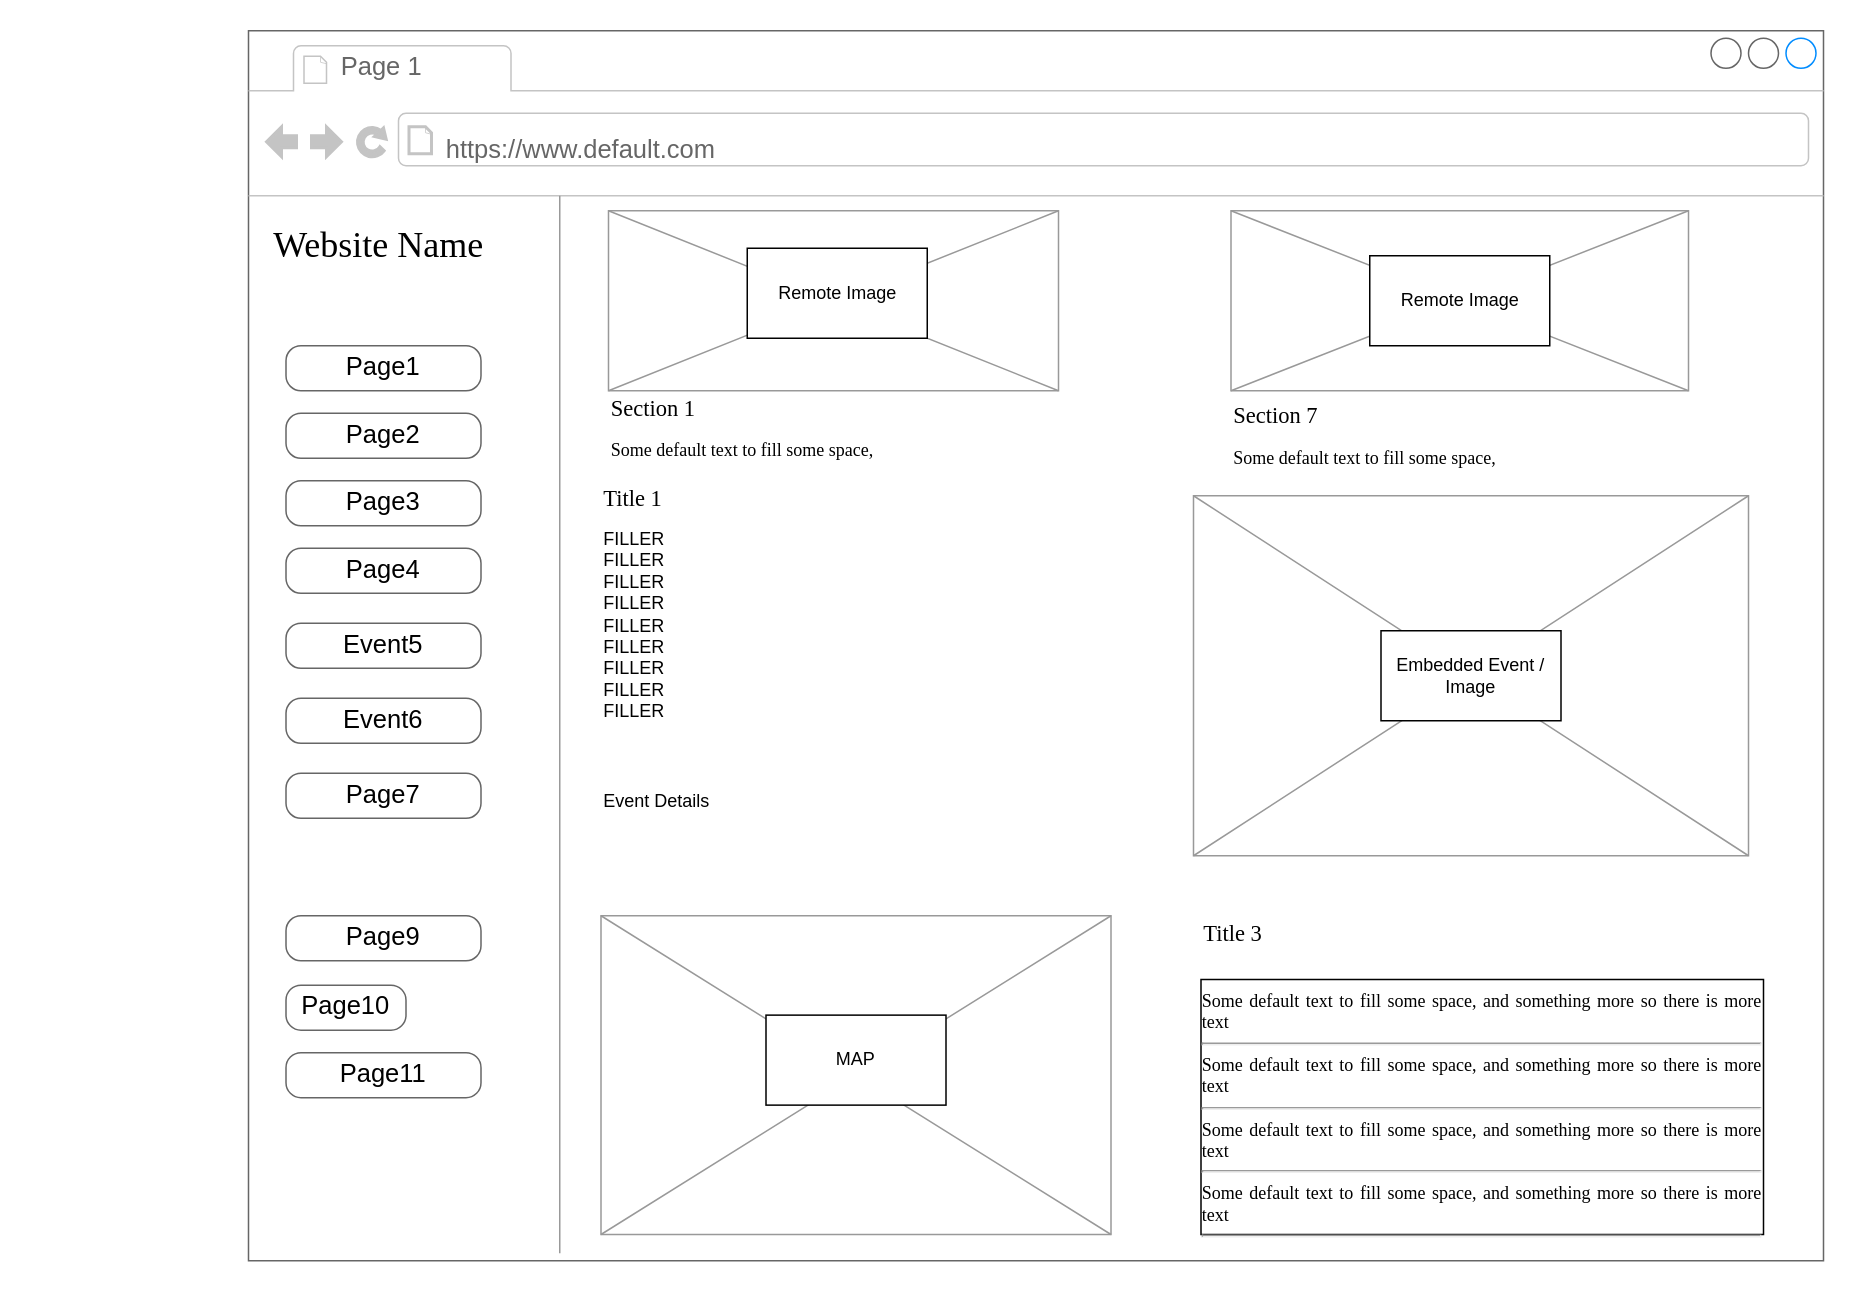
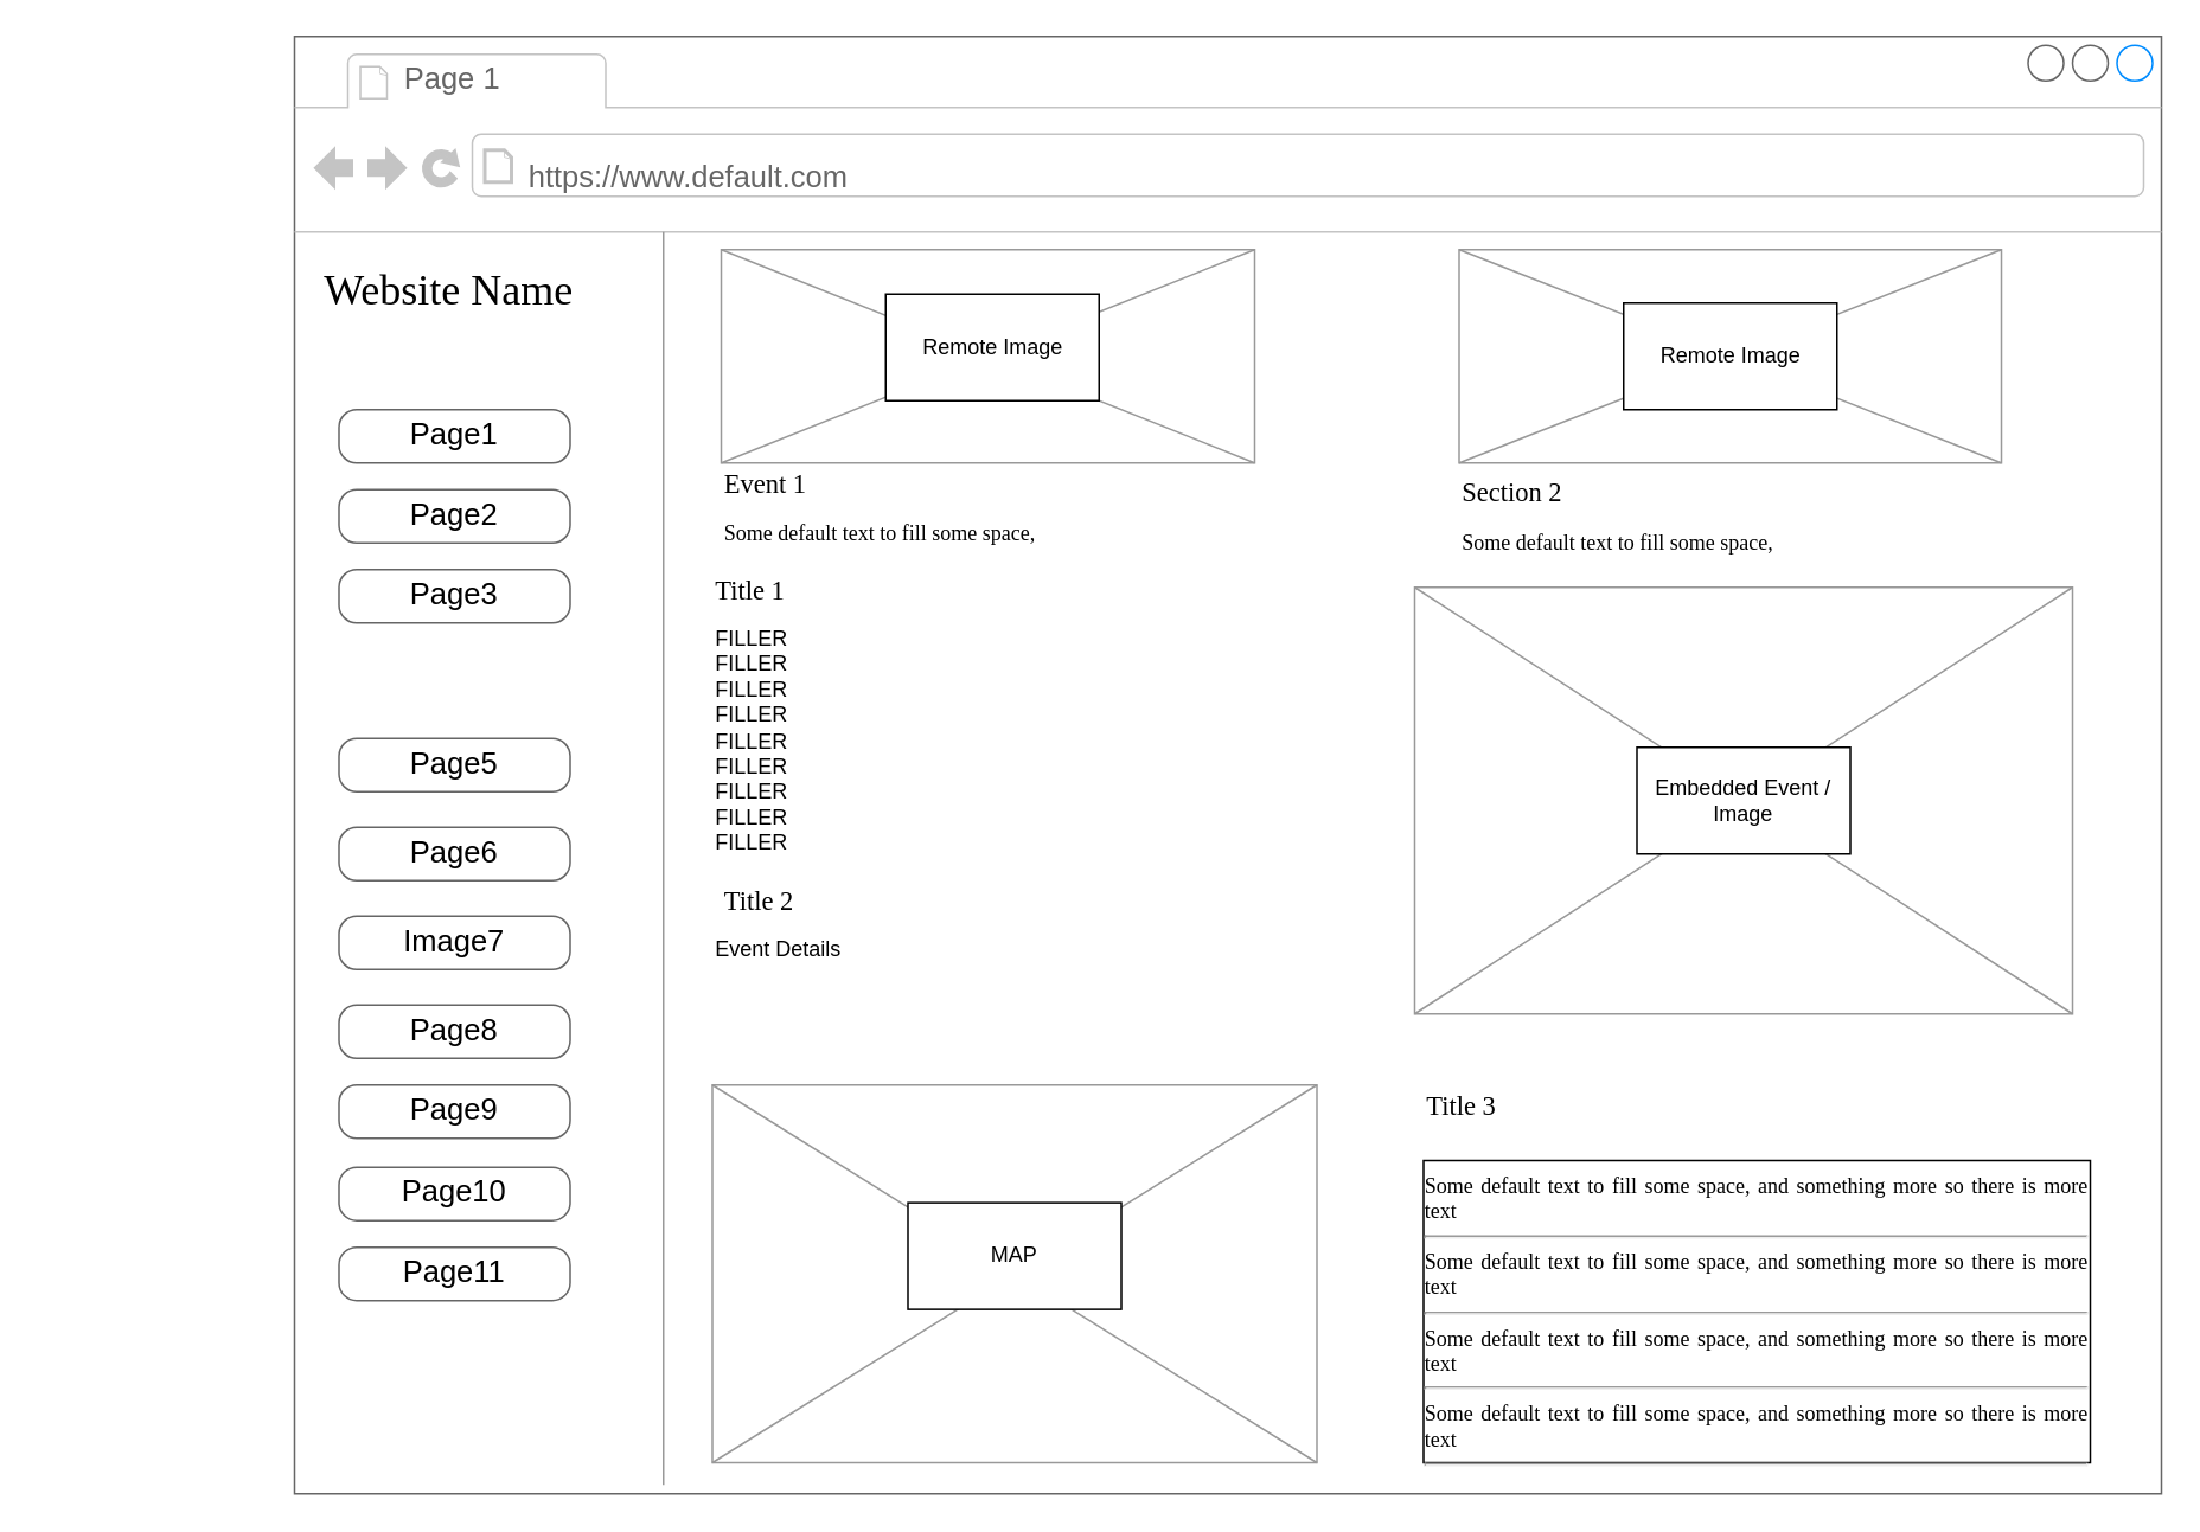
  <mxCell id="0" />
  <mxCell id="1" parent="0" />
  <mxCell id="2" value="" style="strokeWidth=1;shadow=0;dashed=0;align=center;html=1;shape=mxgraph.mockup.containers.browserWindow;rSize=0;strokeColor=#666666;mainText=,;recursiveResize=0;rounded=0;labelBackgroundColor=none;fontFamily=Verdana;fontSize=12" parent="1" vertex="1"><mxGeometry x="165" y="20" width="1050" height="820" as="geometry" /></mxCell>
  <mxCell id="3" value="Page 1" style="strokeWidth=1;shadow=0;dashed=0;align=center;html=1;shape=mxgraph.mockup.containers.anchor;fontSize=17;fontColor=#666666;align=left;" parent="2" vertex="1"><mxGeometry x="60" y="12" width="110" height="26" as="geometry" /></mxCell>
  <mxCell id="4" value="https://www.default.com" style="strokeWidth=1;shadow=0;dashed=0;align=center;html=1;shape=mxgraph.mockup.containers.anchor;rSize=0;fontSize=17;fontColor=#666666;align=left;" parent="2" vertex="1"><mxGeometry x="130" y="60" width="250" height="40" as="geometry" /></mxCell>
  <mxCell id="5" value="&lt;font style=&quot;font-size: 24px;&quot;&gt;Website Name&lt;/font&gt;" style="text;html=1;points=[];align=left;verticalAlign=top;spacingTop=-4;fontSize=30;fontFamily=Verdana" parent="2" vertex="1"><mxGeometry x="15" y="120" width="185" height="50" as="geometry" /></mxCell>
  <mxCell id="6" value="" style="verticalLabelPosition=bottom;shadow=0;dashed=0;align=center;html=1;verticalAlign=top;strokeWidth=1;shape=mxgraph.mockup.markup.line;strokeColor=#999999;rounded=0;labelBackgroundColor=none;fillColor=#ffffff;fontFamily=Verdana;fontSize=12;fontColor=#000000;rotation=-270;" parent="2" vertex="1"><mxGeometry x="-145" y="452.5" width="705" height="20" as="geometry" /></mxCell>
  <mxCell id="7" value="Title 1" style="text;html=1;points=[];align=left;verticalAlign=top;spacingTop=-4;fontSize=15;fontFamily=Verdana" parent="2" vertex="1"><mxGeometry x="235" y="300" width="170" height="30" as="geometry" /></mxCell>
  <mxCell id="8" value="FILLER&lt;br&gt;FILLER&lt;br&gt;FILLER&lt;br&gt;FILLER&lt;br&gt;FILLER&lt;br&gt;FILLER&lt;br&gt;FILLER&lt;br&gt;FILLER&lt;br&gt;FILLER" style="text;spacingTop=-5;whiteSpace=wrap;html=1;align=left;fontSize=12;fontFamily=Helvetica;fillColor=none;strokeColor=none;rounded=0;shadow=1;labelBackgroundColor=none;" parent="2" vertex="1"><mxGeometry x="235" y="330" width="375" height="140" as="geometry" /></mxCell>
  <mxCell id="9" value="Page2" style="strokeWidth=1;shadow=0;dashed=0;align=center;html=1;shape=mxgraph.mockup.buttons.button;strokeColor=#666666;mainText=;buttonStyle=round;fontSize=17;fontStyle=0;fillColor=none;whiteSpace=wrap;rounded=0;labelBackgroundColor=none;" parent="2" vertex="1"><mxGeometry x="25" y="255" width="130" height="30" as="geometry" /></mxCell>
+ <mxCell id="10" value="Title 2" style="text;html=1;points=[];align=left;verticalAlign=top;spacingTop=-4;fontSize=15;fontFamily=Verdana" parent="2" vertex="1"><mxGeometry x="240" y="475" width="170" height="30" as="geometry" /></mxCell>
  <mxCell id="11" value="Title 3" style="text;html=1;points=[];align=left;verticalAlign=top;spacingTop=-4;fontSize=15;fontFamily=Verdana" parent="2" vertex="1"><mxGeometry x="635" y="590" width="170" height="30" as="geometry" /></mxCell>
  <mxCell id="12" value="&lt;div style=&quot;text-align: justify&quot;&gt;&lt;span&gt;Some default text to fill some space, and&amp;nbsp;&lt;/span&gt;&lt;span&gt;something more so there is more text&lt;/span&gt;&lt;/div&gt;&lt;div style=&quot;text-align: justify&quot;&gt;&lt;hr id=&quot;null&quot; style=&quot;text-align: justify&quot;&gt;&lt;span&gt;&lt;div style=&quot;text-align: justify&quot;&gt;&lt;span&gt;Some default text to fill some space, and&amp;nbsp;&lt;/span&gt;&lt;span&gt;something more so there is more text&lt;/span&gt;&lt;/div&gt;&lt;/span&gt;&lt;/div&gt;&lt;hr id=&quot;null&quot; style=&quot;text-align: justify&quot;&gt;&lt;span&gt;&lt;div style=&quot;text-align: justify&quot;&gt;&lt;span&gt;Some default text to fill some space, and&amp;nbsp;&lt;/span&gt;&lt;span&gt;something more so there is more text&lt;/span&gt;&lt;/div&gt;&lt;/span&gt;&lt;hr id=&quot;null&quot; style=&quot;text-align: justify&quot;&gt;&lt;span&gt;&lt;div style=&quot;text-align: justify&quot;&gt;&lt;span&gt;Some default text to fill some space, and&amp;nbsp;&lt;/span&gt;&lt;span&gt;something more so there is more text&lt;/span&gt;&lt;/div&gt;&lt;/span&gt;&lt;hr id=&quot;null&quot; style=&quot;text-align: left&quot;&gt;" style="whiteSpace=wrap;html=1;rounded=0;shadow=0;labelBackgroundColor=none;strokeWidth=1;fontFamily=Verdana;fontSize=12;align=center;verticalAlign=top;" parent="2" vertex="1"><mxGeometry x="635" y="632.5" width="375" height="170" as="geometry" /></mxCell>
  <mxCell id="13" value="Page3" style="strokeWidth=1;shadow=0;dashed=0;align=center;html=1;shape=mxgraph.mockup.buttons.button;strokeColor=#666666;mainText=;buttonStyle=round;fontSize=17;fontStyle=0;fillColor=none;whiteSpace=wrap;rounded=0;labelBackgroundColor=none;" parent="2" vertex="1"><mxGeometry x="25" y="300" width="130" height="30" as="geometry" /></mxCell>
  <mxCell id="14" value="Page1" style="strokeWidth=1;shadow=0;dashed=0;align=center;html=1;shape=mxgraph.mockup.buttons.button;strokeColor=#666666;mainText=;buttonStyle=round;fontSize=17;fontStyle=0;fillColor=none;whiteSpace=wrap;rounded=0;labelBackgroundColor=none;" parent="2" vertex="1"><mxGeometry x="25" y="210" width="130" height="30" as="geometry" /></mxCell>
  <mxCell id="15" value="" style="verticalLabelPosition=bottom;shadow=0;dashed=0;align=center;html=1;verticalAlign=top;strokeWidth=1;shape=mxgraph.mockup.graphics.simpleIcon;strokeColor=#999999;fillColor=#ffffff;rounded=0;labelBackgroundColor=none;fontFamily=Verdana;fontSize=12;fontColor=#000000;" parent="2" vertex="1"><mxGeometry x="235" y="590" width="340" height="212.5" as="geometry" /></mxCell>
  <mxCell id="16" value="" style="verticalLabelPosition=bottom;shadow=0;dashed=0;align=center;html=1;verticalAlign=top;strokeWidth=1;shape=mxgraph.mockup.graphics.simpleIcon;strokeColor=#999999;fillColor=#ffffff;rounded=0;labelBackgroundColor=none;fontFamily=Verdana;fontSize=12;fontColor=#000000;" parent="2" vertex="1"><mxGeometry x="240" y="120" width="300" height="120" as="geometry" /></mxCell>
  <mxCell id="17" value="" style="verticalLabelPosition=bottom;shadow=0;dashed=0;align=center;html=1;verticalAlign=top;strokeWidth=1;shape=mxgraph.mockup.graphics.simpleIcon;strokeColor=#999999;fillColor=#ffffff;rounded=0;labelBackgroundColor=none;fontFamily=Verdana;fontSize=12;fontColor=#000000;" parent="2" vertex="1"><mxGeometry x="655" y="120" width="305" height="120" as="geometry" /></mxCell>
  <mxCell id="18" value="Event Details" style="text;spacingTop=-5;whiteSpace=wrap;html=1;align=left;fontSize=12;fontFamily=Helvetica;fillColor=none;strokeColor=none;rounded=0;shadow=1;labelBackgroundColor=none;" parent="2" vertex="1"><mxGeometry x="235" y="505" width="375" height="75" as="geometry" /></mxCell>
  <mxCell id="19" value="MAP" style="rounded=0;whiteSpace=wrap;html=1;" parent="2" vertex="1"><mxGeometry x="345" y="656.25" width="120" height="60" as="geometry" /></mxCell>
  <mxCell id="20" value="Remote Image" style="rounded=0;whiteSpace=wrap;html=1;" parent="2" vertex="1"><mxGeometry x="332.5" y="145" width="120" height="60" as="geometry" /></mxCell>
  <mxCell id="21" value="Remote Image" style="rounded=0;whiteSpace=wrap;html=1;" parent="2" vertex="1"><mxGeometry x="747.5" y="150" width="120" height="60" as="geometry" /></mxCell>
- <mxCell id="22" value="Page4" style="strokeWidth=1;shadow=0;dashed=0;align=center;html=1;shape=mxgraph.mockup.buttons.button;strokeColor=#666666;mainText=;buttonStyle=round;fontSize=17;fontStyle=0;fillColor=none;whiteSpace=wrap;rounded=0;labelBackgroundColor=none;" parent="2" vertex="1"><mxGeometry x="25" y="345" width="130" height="30" as="geometry" /></mxCell>
- <mxCell id="23" value="Section 7" style="text;html=1;points=[];align=left;verticalAlign=top;spacingTop=-4;fontSize=15;fontFamily=Verdana" parent="2" vertex="1"><mxGeometry x="655" y="245" width="170" height="30" as="geometry" /></mxCell>
+ <mxCell id="23" value="Section 2" style="text;html=1;points=[];align=left;verticalAlign=top;spacingTop=-4;fontSize=15;fontFamily=Verdana" parent="2" vertex="1"><mxGeometry x="655" y="245" width="170" height="30" as="geometry" /></mxCell>
  <mxCell id="24" value="Some default text to fill some space,&amp;nbsp;" style="text;html=1;points=[];align=left;verticalAlign=top;spacingTop=-4;fontSize=12;fontFamily=Verdana;whiteSpace=wrap;" parent="2" vertex="1"><mxGeometry x="655" y="275" width="240" height="20" as="geometry" /></mxCell>
- <mxCell id="25" value="Section 1" style="text;html=1;points=[];align=left;verticalAlign=top;spacingTop=-4;fontSize=15;fontFamily=Verdana" parent="2" vertex="1"><mxGeometry x="240" y="240" width="170" height="30" as="geometry" /></mxCell>
+ <mxCell id="25" value="Event 1" style="text;html=1;points=[];align=left;verticalAlign=top;spacingTop=-4;fontSize=15;fontFamily=Verdana" parent="2" vertex="1"><mxGeometry x="240" y="240" width="170" height="30" as="geometry" /></mxCell>
  <mxCell id="26" value="Some default text to fill some space,&amp;nbsp;" style="text;html=1;points=[];align=left;verticalAlign=top;spacingTop=-4;fontSize=12;fontFamily=Verdana;whiteSpace=wrap;" parent="2" vertex="1"><mxGeometry x="240" y="270" width="240" height="30" as="geometry" /></mxCell>
- <mxCell id="27" value="Event5" style="strokeWidth=1;shadow=0;dashed=0;align=center;html=1;shape=mxgraph.mockup.buttons.button;strokeColor=#666666;mainText=;buttonStyle=round;fontSize=17;fontStyle=0;fillColor=none;whiteSpace=wrap;rounded=0;labelBackgroundColor=none;" parent="2" vertex="1"><mxGeometry x="25" y="395" width="130" height="30" as="geometry" /></mxCell>
- <mxCell id="28" value="Event6" style="strokeWidth=1;shadow=0;dashed=0;align=center;html=1;shape=mxgraph.mockup.buttons.button;strokeColor=#666666;mainText=;buttonStyle=round;fontSize=17;fontStyle=0;fillColor=none;whiteSpace=wrap;rounded=0;labelBackgroundColor=none;" vertex="1" parent="2"><mxGeometry x="25" y="445" width="130" height="30" as="geometry" /></mxCell>
- <mxCell id="29" value="Page7" style="strokeWidth=1;shadow=0;dashed=0;align=center;html=1;shape=mxgraph.mockup.buttons.button;strokeColor=#666666;mainText=;buttonStyle=round;fontSize=17;fontStyle=0;fillColor=none;whiteSpace=wrap;rounded=0;labelBackgroundColor=none;" vertex="1" parent="2"><mxGeometry x="25" y="495" width="130" height="30" as="geometry" /></mxCell>
+ <mxCell id="27" value="Page5" style="strokeWidth=1;shadow=0;dashed=0;align=center;html=1;shape=mxgraph.mockup.buttons.button;strokeColor=#666666;mainText=;buttonStyle=round;fontSize=17;fontStyle=0;fillColor=none;whiteSpace=wrap;rounded=0;labelBackgroundColor=none;" parent="2" vertex="1"><mxGeometry x="25" y="395" width="130" height="30" as="geometry" /></mxCell>
+ <mxCell id="28" value="Page6" style="strokeWidth=1;shadow=0;dashed=0;align=center;html=1;shape=mxgraph.mockup.buttons.button;strokeColor=#666666;mainText=;buttonStyle=round;fontSize=17;fontStyle=0;fillColor=none;whiteSpace=wrap;rounded=0;labelBackgroundColor=none;" vertex="1" parent="2"><mxGeometry x="25" y="445" width="130" height="30" as="geometry" /></mxCell>
+ <mxCell id="29" value="Image7" style="strokeWidth=1;shadow=0;dashed=0;align=center;html=1;shape=mxgraph.mockup.buttons.button;strokeColor=#666666;mainText=;buttonStyle=round;fontSize=17;fontStyle=0;fillColor=none;whiteSpace=wrap;rounded=0;labelBackgroundColor=none;" vertex="1" parent="2"><mxGeometry x="25" y="495" width="130" height="30" as="geometry" /></mxCell>
+ <mxCell id="30" value="Page8" style="strokeWidth=1;shadow=0;dashed=0;align=center;html=1;shape=mxgraph.mockup.buttons.button;strokeColor=#666666;mainText=;buttonStyle=round;fontSize=17;fontStyle=0;fillColor=none;whiteSpace=wrap;rounded=0;labelBackgroundColor=none;" vertex="1" parent="2"><mxGeometry x="25" y="545" width="130" height="30" as="geometry" /></mxCell>
  <mxCell id="31" value="Page9" style="strokeWidth=1;shadow=0;dashed=0;align=center;html=1;shape=mxgraph.mockup.buttons.button;strokeColor=#666666;mainText=;buttonStyle=round;fontSize=17;fontStyle=0;fillColor=none;whiteSpace=wrap;rounded=0;labelBackgroundColor=none;" vertex="1" parent="2"><mxGeometry x="25" y="590" width="130" height="30" as="geometry" /></mxCell>
- <mxCell id="32" value="Page10" style="strokeWidth=1;shadow=0;dashed=0;align=center;html=1;shape=mxgraph.mockup.buttons.button;strokeColor=#666666;mainText=;buttonStyle=round;fontSize=17;fontStyle=0;fillColor=none;whiteSpace=wrap;rounded=0;labelBackgroundColor=none;" vertex="1" parent="2"><mxGeometry x="25" y="636.25" width="80" height="30" as="geometry" /></mxCell>
+ <mxCell id="32" value="Page10" style="strokeWidth=1;shadow=0;dashed=0;align=center;html=1;shape=mxgraph.mockup.buttons.button;strokeColor=#666666;mainText=;buttonStyle=round;fontSize=17;fontStyle=0;fillColor=none;whiteSpace=wrap;rounded=0;labelBackgroundColor=none;" vertex="1" parent="2"><mxGeometry x="25" y="636.25" width="130" height="30" as="geometry" /></mxCell>
  <mxCell id="33" value="Page11" style="strokeWidth=1;shadow=0;dashed=0;align=center;html=1;shape=mxgraph.mockup.buttons.button;strokeColor=#666666;mainText=;buttonStyle=round;fontSize=17;fontStyle=0;fillColor=none;whiteSpace=wrap;rounded=0;labelBackgroundColor=none;" vertex="1" parent="2"><mxGeometry x="25" y="681.25" width="130" height="30" as="geometry" /></mxCell>
  <mxCell id="34" value="" style="verticalLabelPosition=bottom;shadow=0;dashed=0;align=center;html=1;verticalAlign=top;strokeWidth=1;shape=mxgraph.mockup.graphics.simpleIcon;strokeColor=#999999;fillColor=#ffffff;rounded=0;labelBackgroundColor=none;fontFamily=Verdana;fontSize=12;fontColor=#000000;" vertex="1" parent="2"><mxGeometry x="630" y="310" width="370" height="240" as="geometry" /></mxCell>
  <mxCell id="35" value="Embedded Event / Image" style="rounded=0;whiteSpace=wrap;html=1;" vertex="1" parent="2"><mxGeometry x="755" y="400" width="120" height="60" as="geometry" /></mxCell>
